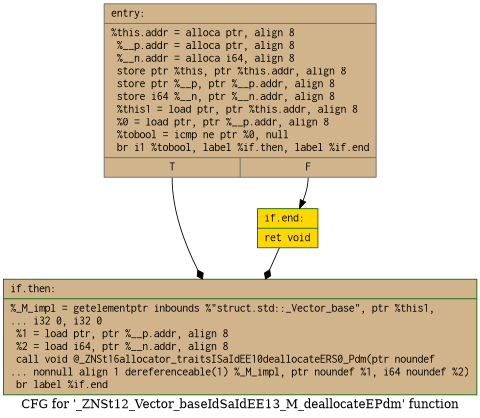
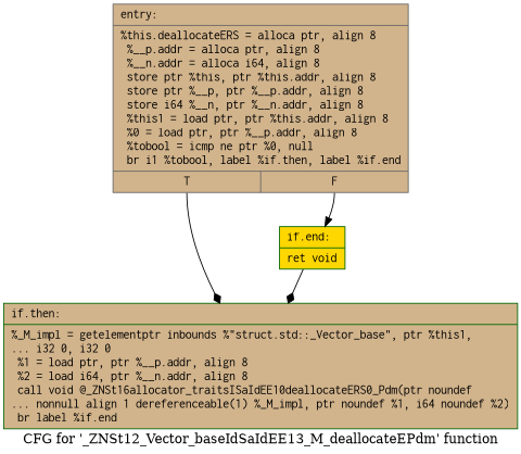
  digraph {
    label="CFG for '_ZNSt12_Vector_baseIdSaIdEE13_M_deallocateEPdm' function"
    node [color=darkgreen fillcolor=tan fontname=Courier shape=record style=filled]
    edge [arrowhead=diamond]
-   n1 [color=gray40 label="{entry:\l|  %this.addr = alloca ptr, align 8\l  %__p.addr = alloca ptr, align 8\l  %__n.addr = alloca i64, align 8\l  store ptr %this, ptr %this.addr, align 8\l  store ptr %__p, ptr %__p.addr, align 8\l  store i64 %__n, ptr %__n.addr, align 8\l  %this1 = load ptr, ptr %this.addr, align 8\l  %0 = load ptr, ptr %__p.addr, align 8\l  %tobool = icmp ne ptr %0, null\l  br i1 %tobool, label %if.then, label %if.end\l|{<s0>T|<s1>F}}"]
+   n1 [color=gray40 label="{entry:\l|  %this.deallocateERS = alloca ptr, align 8\l  %__p.addr = alloca ptr, align 8\l  %__n.addr = alloca i64, align 8\l  store ptr %this, ptr %this.addr, align 8\l  store ptr %__p, ptr %__p.addr, align 8\l  store i64 %__n, ptr %__n.addr, align 8\l  %this1 = load ptr, ptr %this.addr, align 8\l  %0 = load ptr, ptr %__p.addr, align 8\l  %tobool = icmp ne ptr %0, null\l  br i1 %tobool, label %if.then, label %if.end\l|{<s0>T|<s1>F}}"]
    n2 [label="{if.then:\l|  %_M_impl = getelementptr inbounds %\"struct.std::_Vector_base\", ptr %this1,\l... i32 0, i32 0\l  %1 = load ptr, ptr %__p.addr, align 8\l  %2 = load i64, ptr %__n.addr, align 8\l  call void @_ZNSt16allocator_traitsISaIdEE10deallocateERS0_Pdm(ptr noundef\l... nonnull align 1 dereferenceable(1) %_M_impl, ptr noundef %1, i64 noundef %2)\l  br label %if.end\l}"]
    n3 [fillcolor=gold label="{if.end:\l|  ret void\l}"]
    n1 -> n2 [tailport=s0]
    n1 -> n3 [arrowhead=normal tailport=s1]
    n3 -> n2
  }
